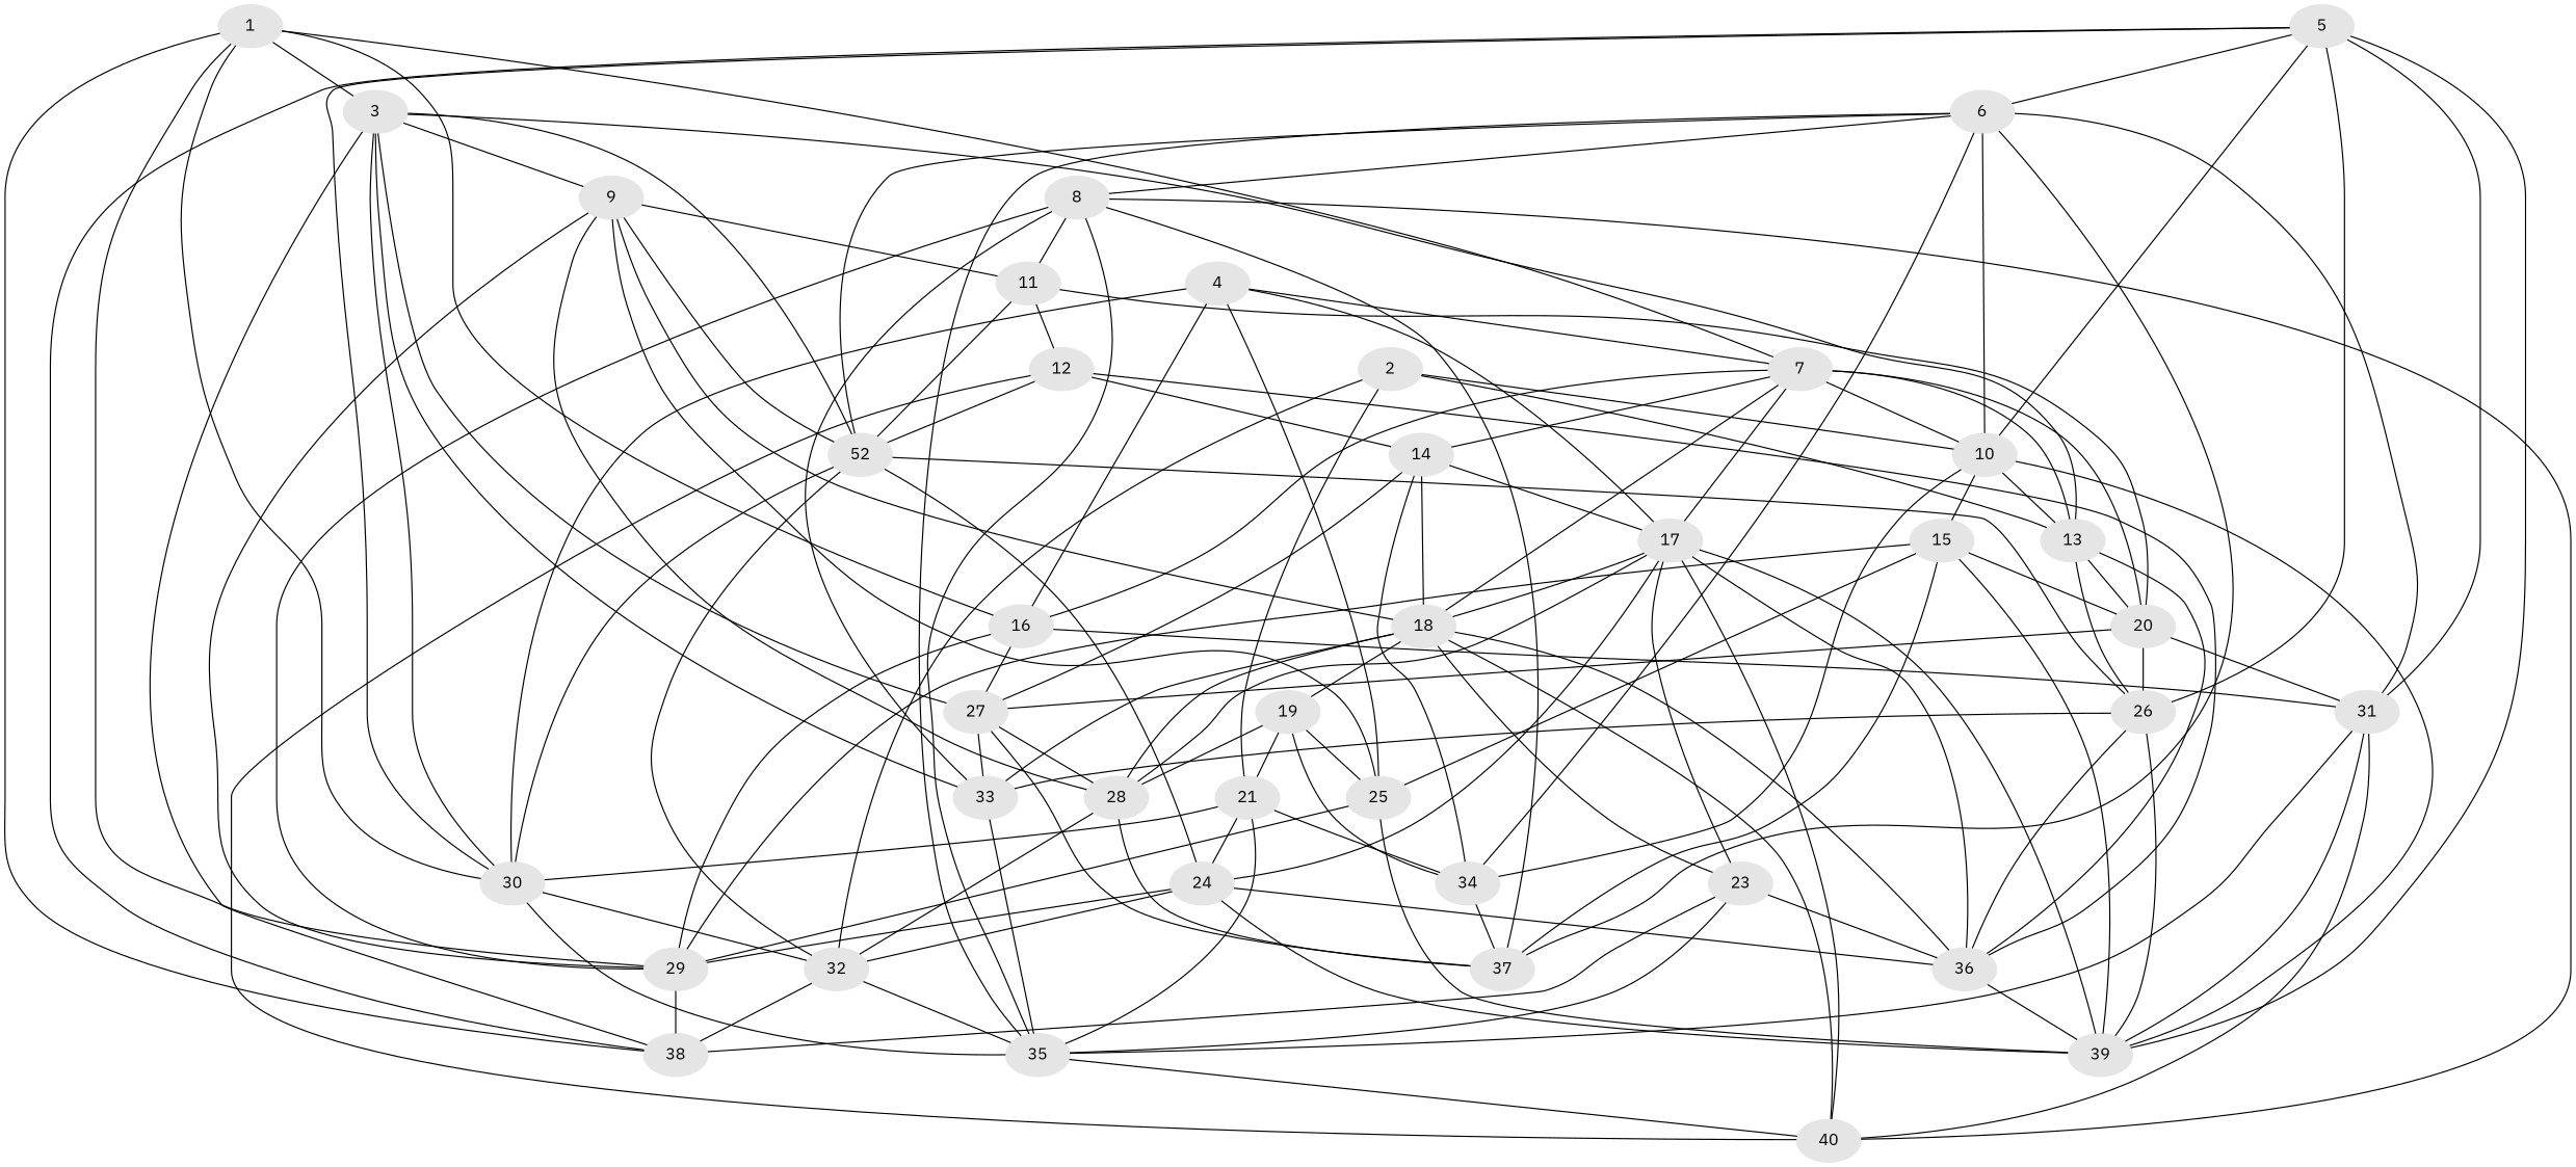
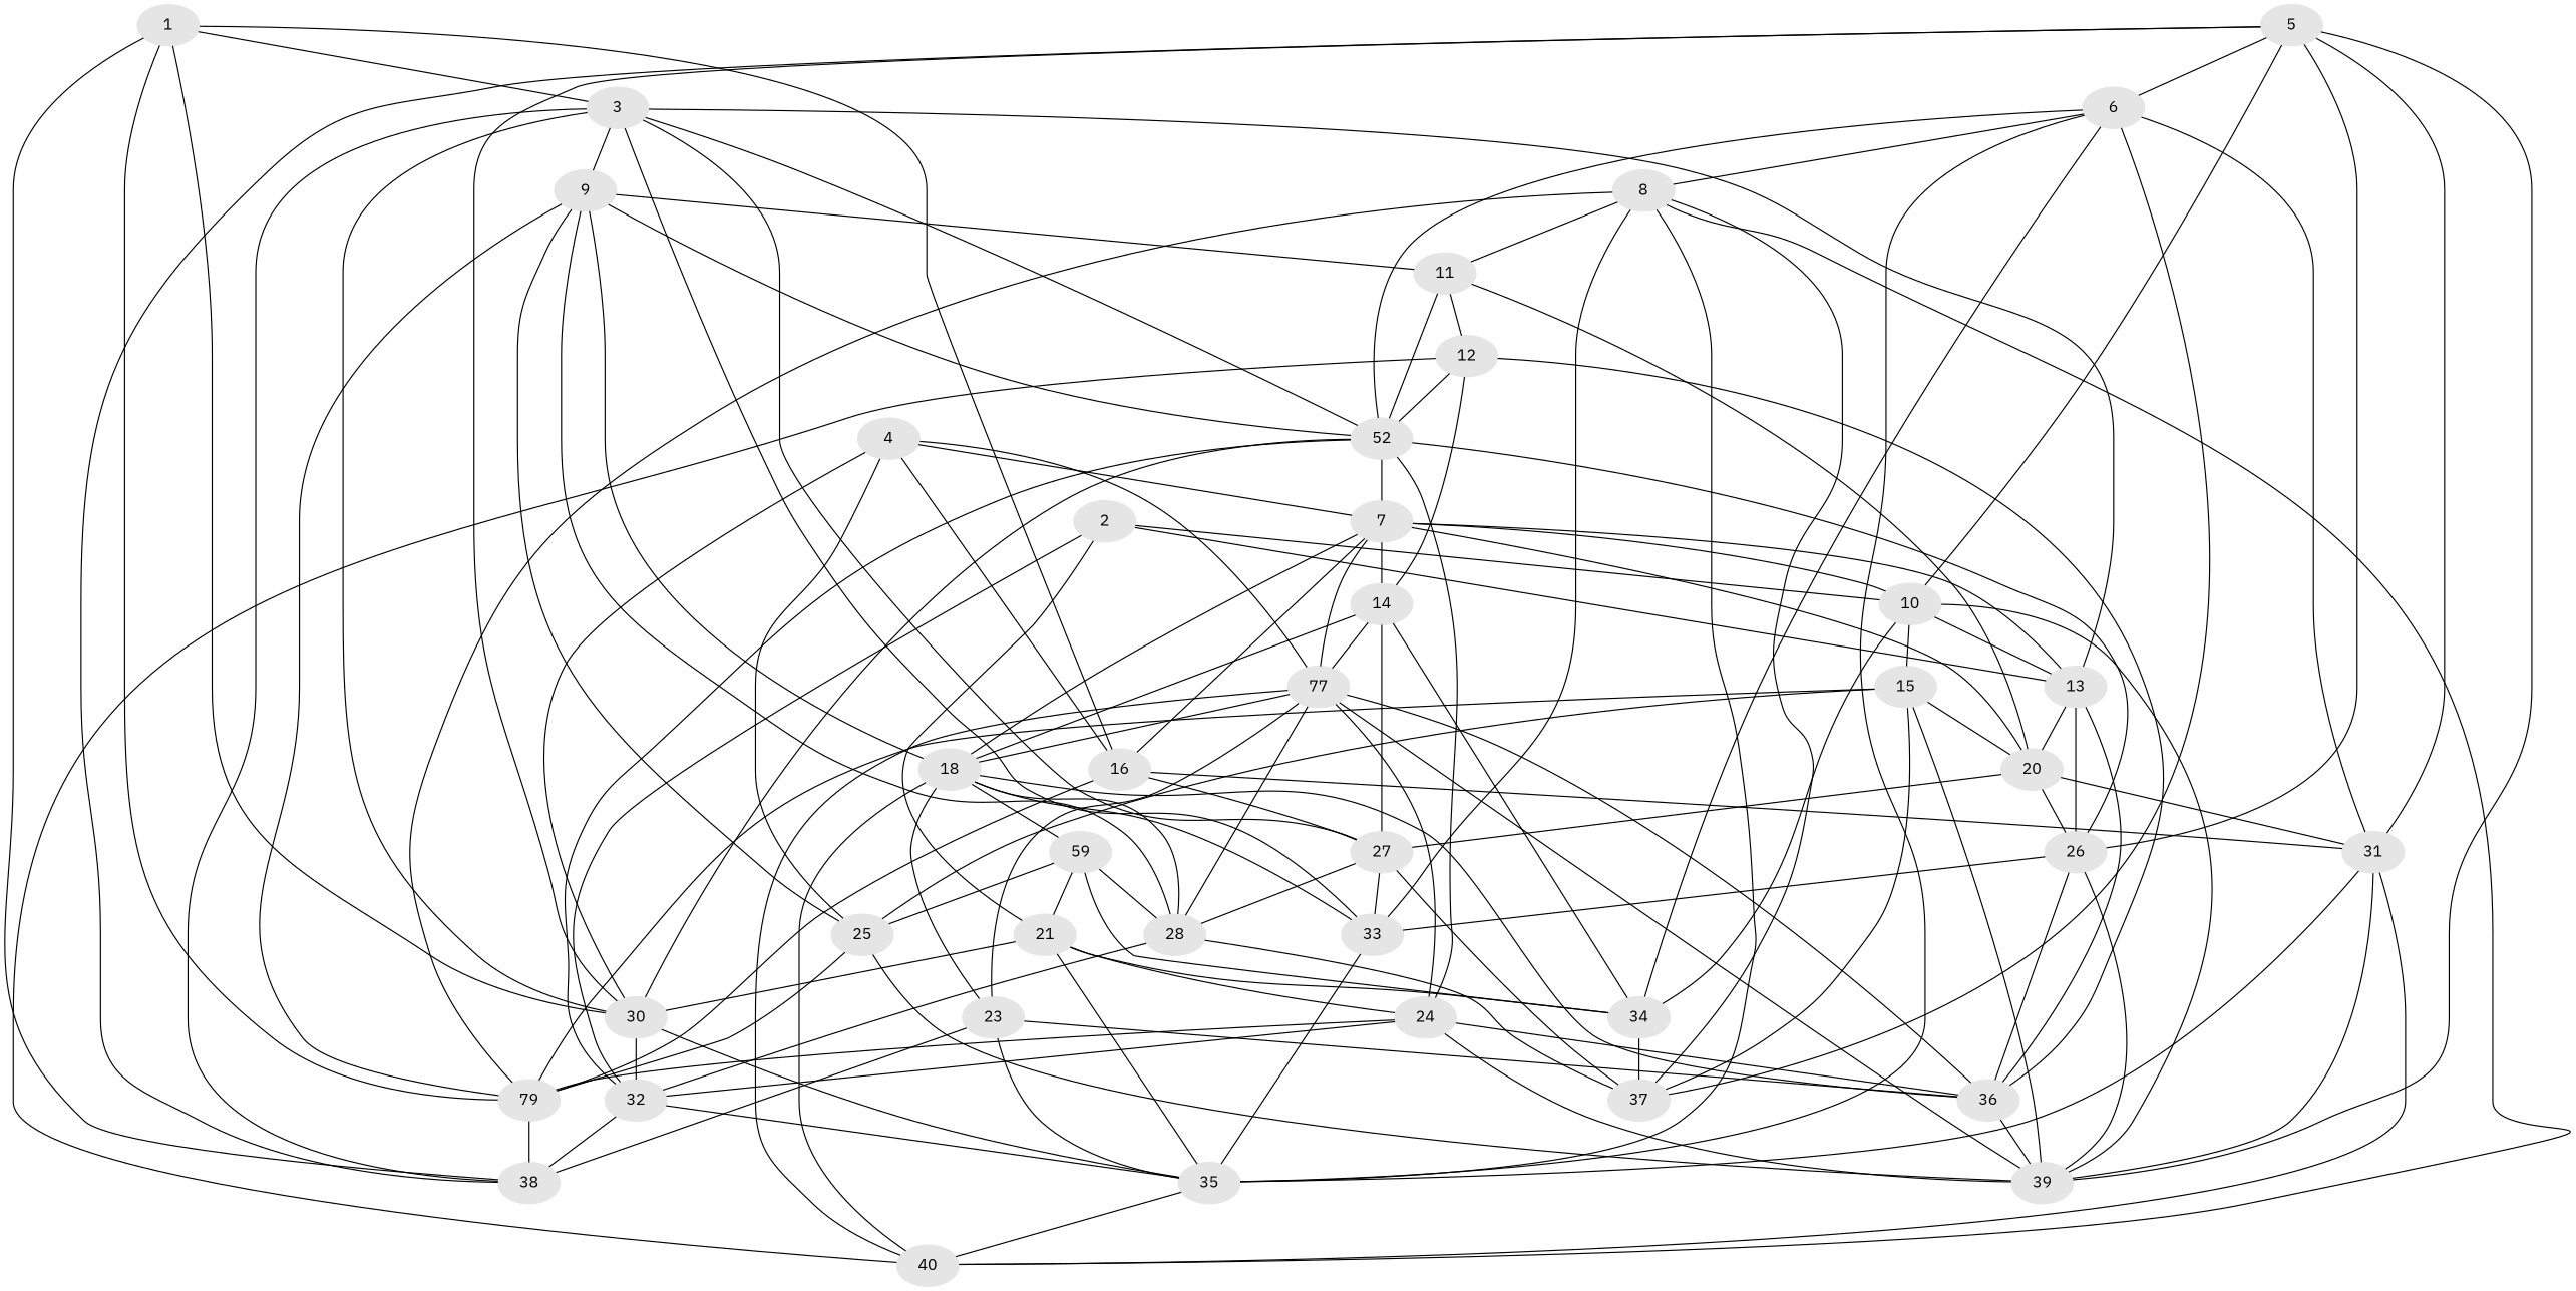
  graph {
    fontname="IBM Plex Sans"
    node [color=gray90 fontname="IBM Plex Sans" style=filled]
    edge [fontname="IBM Plex Sans" weight=1.0]
    1
    3
    7
    16
    30
    38
-   29
+   29 [label=79]
    13
    9
    n10 [label=52]
    27
    33
    10
-   17
+   17 [label=77]
    14
    18
    20
    31
    32
    35
    2
    21
    39
    34
    15
    26
    36
    24
    25
    11
    28
    37
    4
    40
    23
    5
    6
    8
-   19
+   19 [label=59]
    12
    1 -- 3
-   1 -- 7
+   n10 -- 7
    1 -- 16
    1 -- 30
    1 -- 38
    1 -- 29
    3 -- 30
    3 -- 38
    3 -- 13
    3 -- 9
    3 -- n10
    3 -- 27
    3 -- 33
    7 -- 16
    7 -- 13 [weight=2.0]
    7 -- 10
    7 -- 17
    7 -- 14
    7 -- 18
    7 -- 20
    16 -- 29 [weight=2.0]
    16 -- 27 [weight=2.0]
    16 -- 31
    30 -- 32
    30 -- 35
    29 -- 38 [weight=2.0]
    13 -- 20
    13 -- 26
    13 -- 36
    9 -- 29
    9 -- n10
    9 -- 18
    9 -- 25
    9 -- 11 [weight=2.0]
    9 -- 28
    n10 -- 30
    n10 -- 32
    n10 -- 26 [weight=2.0]
    n10 -- 24
    27 -- 33
    27 -- 28
    27 -- 37
    33 -- 35 [weight=2.0]
    10 -- 13
    10 -- 39
    10 -- 34
    10 -- 15
    17 -- 18
    17 -- 39
    17 -- 36
    17 -- 24
    17 -- 28
    17 -- 40
    17 -- 23
    14 -- 27
    14 -- 17
    14 -- 18
    14 -- 34
    18 -- 33
    18 -- 36
    18 -- 28
    18 -- 40
    18 -- 23
    18 -- 19
    20 -- 27
    20 -- 31
    20 -- 26
    31 -- 35
    31 -- 39
    31 -- 40 [weight=2.0]
    32 -- 38
    32 -- 35
    35 -- 40
    2 -- 13
    2 -- 10
    2 -- 32
    2 -- 21
    21 -- 30 [weight=3.0]
    21 -- 35
    21 -- 34
    21 -- 24
    34 -- 37
    15 -- 29
    15 -- 20 [weight=2.0]
    15 -- 39
    15 -- 25 [weight=2.0]
    15 -- 37
    26 -- 33 [weight=2.0]
    26 -- 39
    26 -- 36
    36 -- 39
    24 -- 29
    24 -- 32
    24 -- 39 [weight=2.0]
    24 -- 36
    25 -- 29
    25 -- 39
    11 -- n10
    11 -- 20
    11 -- 12
    28 -- 32
    28 -- 37
    4 -- 7
    4 -- 16
    4 -- 30
    4 -- 17
    4 -- 25 [weight=2.0]
    23 -- 38 [weight=2.0]
    23 -- 35
    23 -- 36
    5 -- 30
    5 -- 38
    5 -- 10
    5 -- 31
    5 -- 39
    5 -- 26 [weight=2.0]
    5 -- 6
    6 -- n10
-   6 -- 10
    6 -- 31
    6 -- 35
    6 -- 34
    6 -- 37
    6 -- 8
    8 -- 29 [weight=2.0]
    8 -- 33
    8 -- 35
    8 -- 11
    8 -- 37
    8 -- 40
    19 -- 21
    19 -- 34
    19 -- 25 [weight=3.0]
    19 -- 28 [weight=2.0]
    12 -- n10
    12 -- 14
    12 -- 36
    12 -- 40 [weight=2.0]
  }
